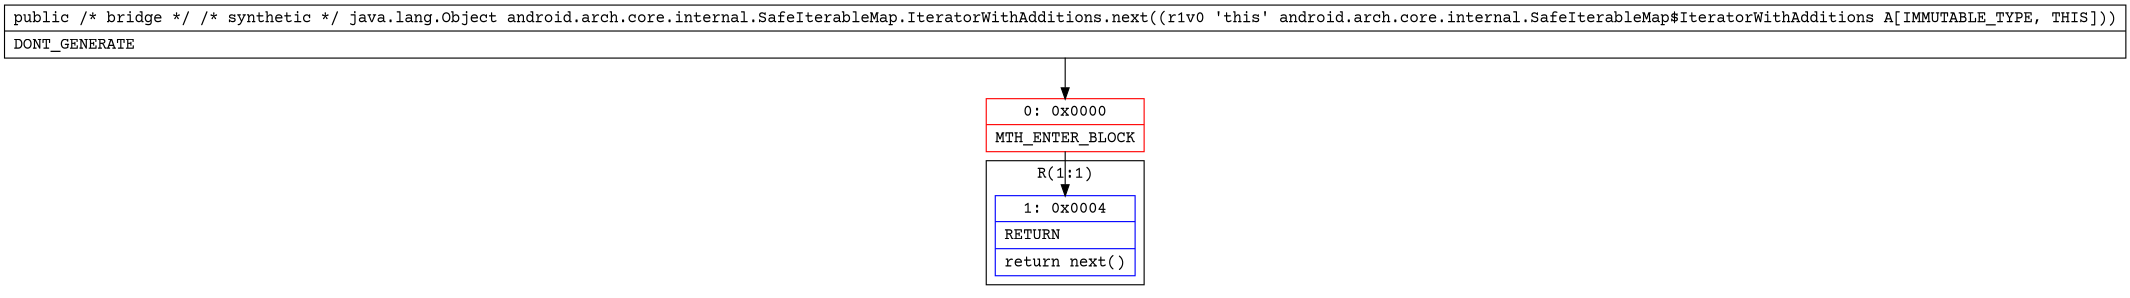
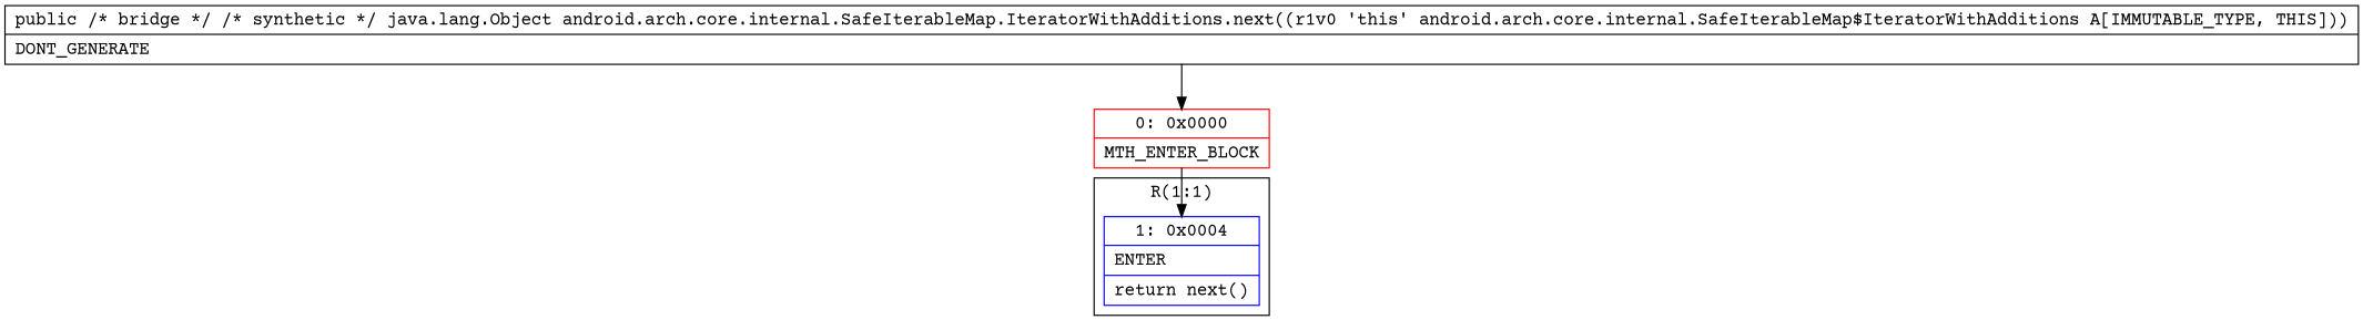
  digraph {
    fontname="Courier Prime"
    node [shape=record fontname="Courier Prime"]
    edge [fontname="Courier Prime"]
-   n1 [color=blue label="{1\:\ 0x0004|RETURN\l|return next()\l}"]
+   n1 [color=blue label="{1\:\ 0x0004|ENTER\l|return next()\l}"]
    n2 [color=red label="{0\:\ 0x0000|MTH_ENTER_BLOCK\l}"]
    n3 [label="{public \/* bridge *\/ \/* synthetic *\/ java.lang.Object android.arch.core.internal.SafeIterableMap.IteratorWithAdditions.next((r1v0 'this' android.arch.core.internal.SafeIterableMap$IteratorWithAdditions A[IMMUTABLE_TYPE, THIS]))  | DONT_GENERATE\l}"]
    subgraph cluster_1 {
      label="R(1:1)"
      n1
    }
    n2 -> n1
    n3 -> n2
  }
